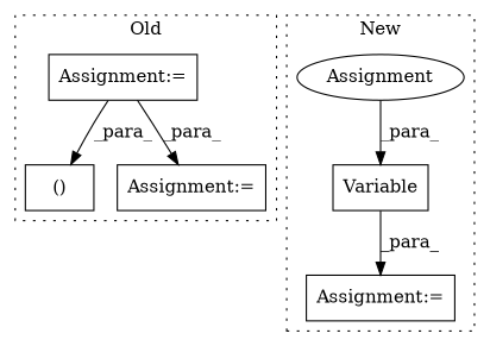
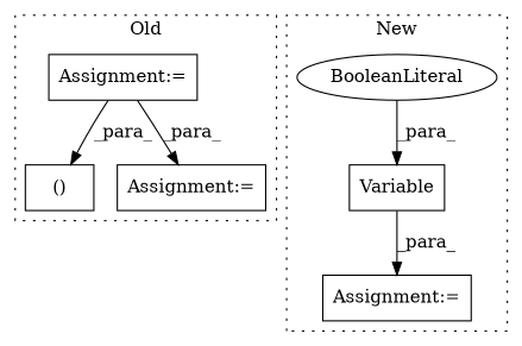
  digraph {
    node [a=7 l=1 shape=box]
    n1 [a=106 l=27 label="()" s=3934]
    n2 [label="Assignment:=" s=3686]
    n3 [label="Assignment:=" s=3855]
    n4 [a=32 l="9,1" label=Variable s="3732,3780"]
    n5 [l=2 label="Assignment:=" s=3811]
-   n6 [a=9 l=4 label=Assignment s=3776 shape=ellipse]
+   n6 [a=9 l=4 label=BooleanLiteral s=3776 shape=ellipse]
    subgraph cluster_1 {
      label=Old
      style=dotted
      n1
      n2
      n3
    }
    subgraph cluster_2 {
      label=New
      style=dotted
      n4
      n5
      n6
    }
    n2 -> n1 [label=_para_]
    n2 -> n3 [label=_para_]
    n4 -> n5 [label=_para_]
    n6 -> n4 [label=_para_]
  }
